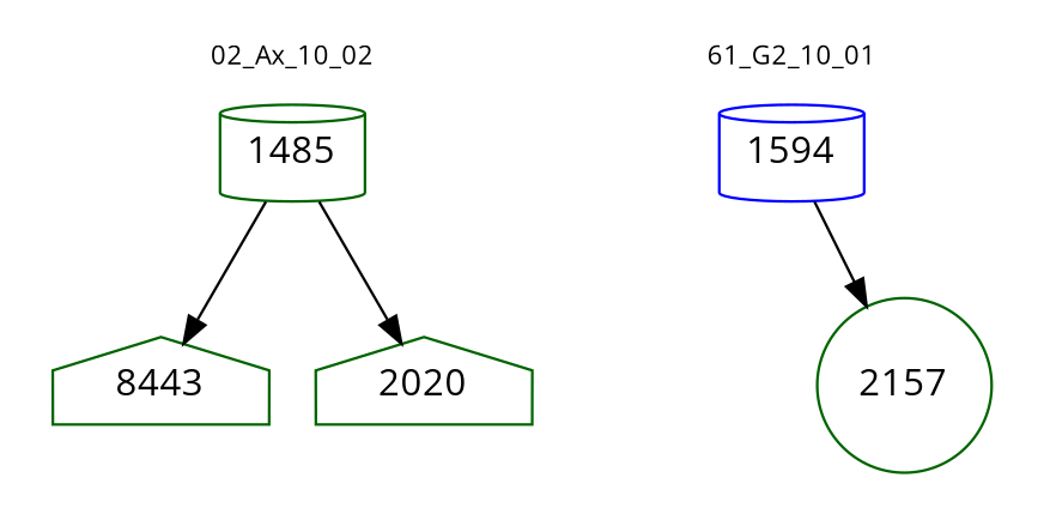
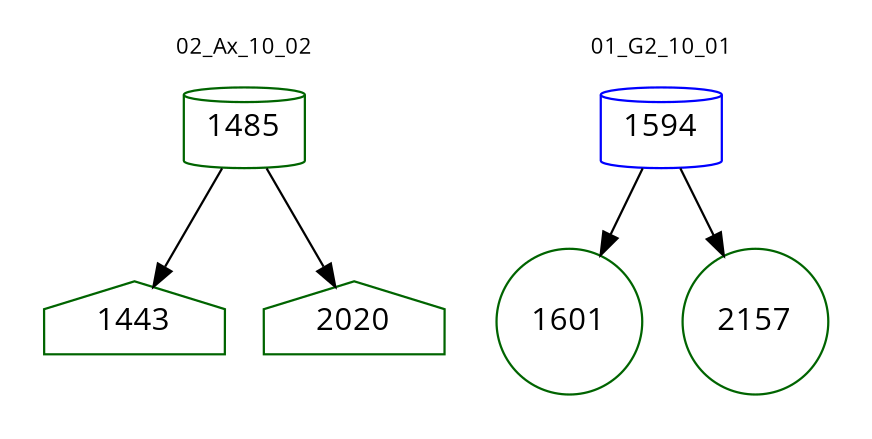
  digraph {
    fontname="Open Sans"
    node [color=darkgreen fontname="Open Sans" shape=cylinder]
    edge [color=black fontname="Open Sans"]
    n1 [label=1485]
-   n2 [label=8443 shape=house]
+   n2 [label=1443 shape=house]
    n3 [label=2020 shape=house]
    n4 [color=blue label=1594]
+   n5 [label=1601 shape=circle]
    n6 [label=2157 shape=circle]
    subgraph cluster_1 {
      color=white
      fontsize=10
      label="02_Ax_10_02"
      n1
      n2
      n3
    }
    subgraph cluster_2 {
      color=white
      fontsize=10
-     label="61_G2_10_01"
+     label="01_G2_10_01"
      n4
+     n5
      n6
    }
    n1 -> n2
    n1 -> n3
+   n4 -> n5
    n4 -> n6
  }
